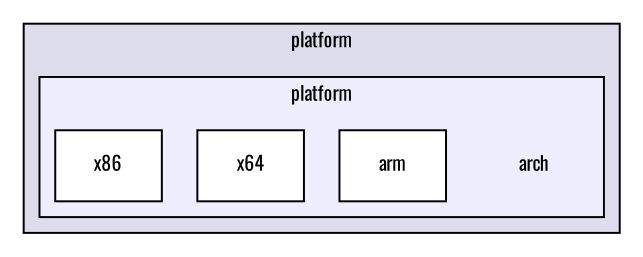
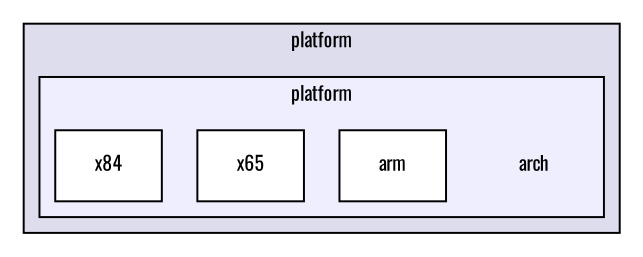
  digraph {
    compound=true
    fontname=Oswald
    node [fontname=Oswald fontsize=10 shape=box color=black fillcolor=white style=filled]
    n1 [label=arch shape=plaintext color="" fillcolor="" style=""]
    n2 [label=arm]
-   n3 [label=x64]
-   n4 [label=x86]
+   n3 [label=x65]
+   n4 [label=x84]
    subgraph cluster_1 {
      bgcolor="#ddddee"
      fontsize=10
      label=platform
      pencolor=black
      subgraph cluster_2 {
        bgcolor="#eeeeff"
        fontsize=10
        pencolor=black
        n1
        n2
        n3
        n4
      }
    }
  }
